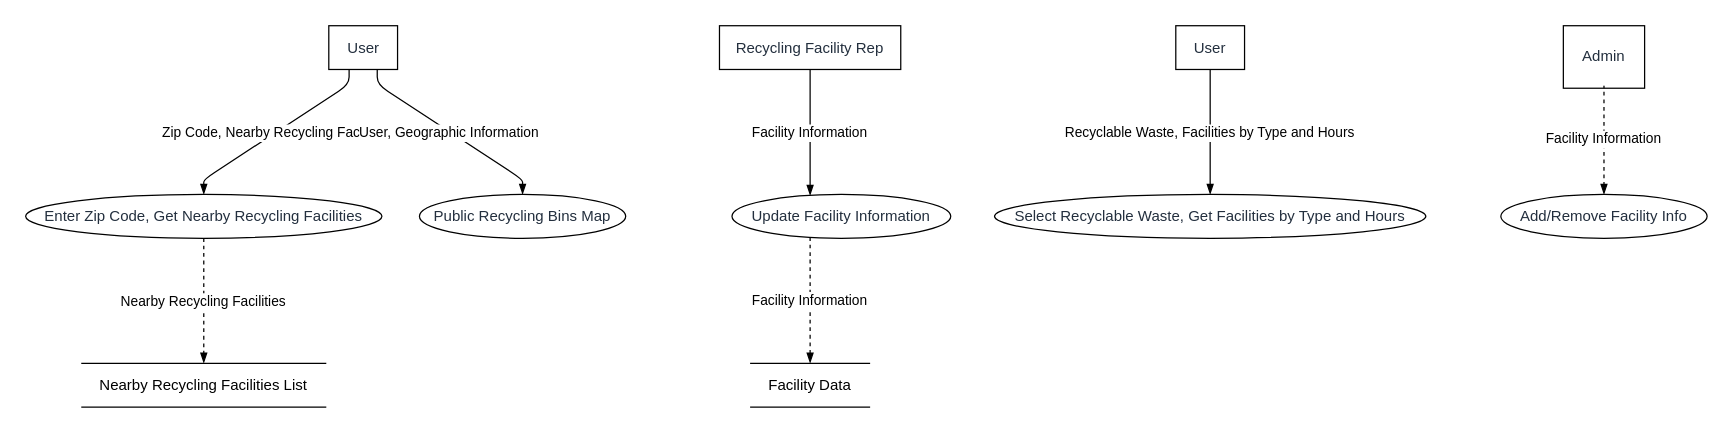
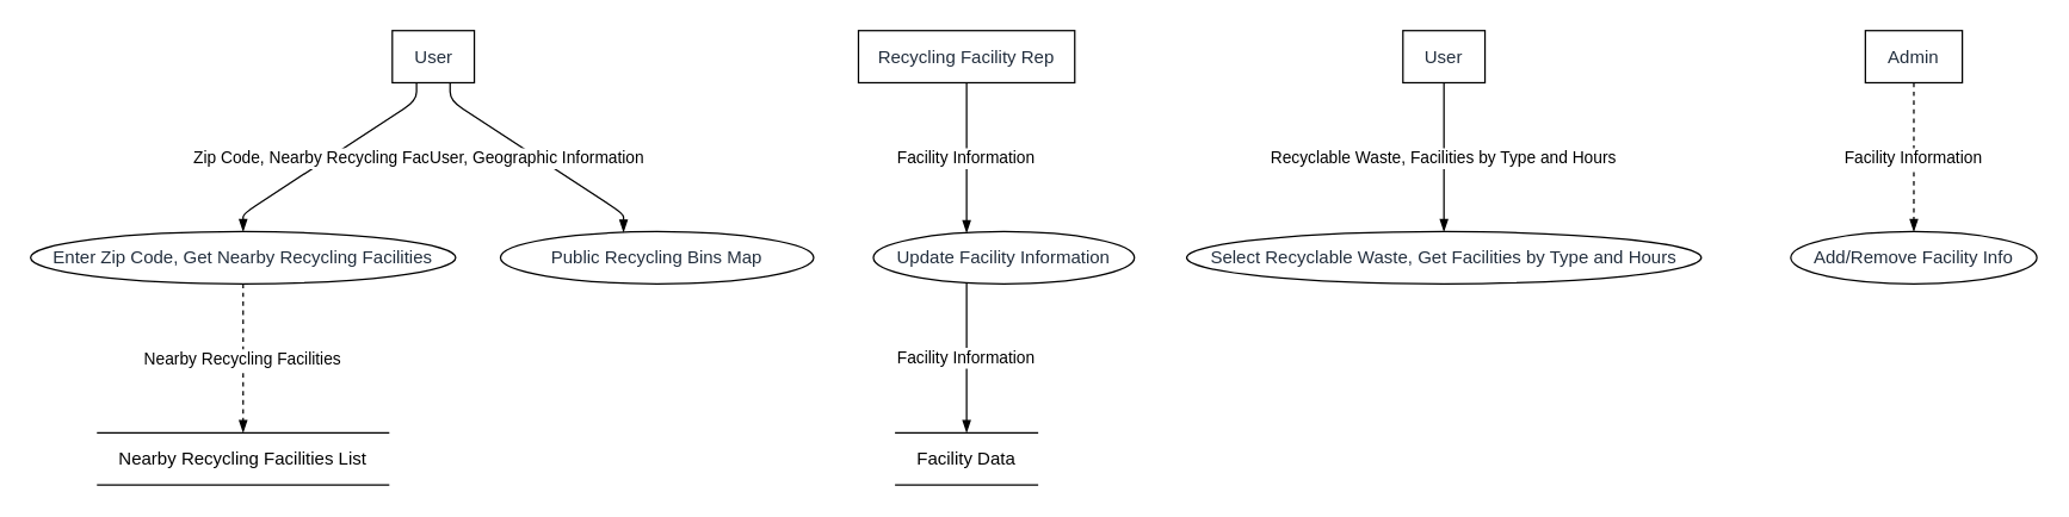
  <mxCell id="0" />
  <mxCell id="1" parent="0" />
  <mxCell id="2" value="User" style="shape=rectangle;whiteSpace=wrap;html=1;fillColor=#ffffff;strokeColor=#000000;align=center;verticalAlign=middle;fontColor=#232F3E;" parent="1" vertex="1"><mxGeometry x="262.5" width="55" height="35" as="geometry" y="20" /></mxCell>
  <mxCell id="3" value="Enter Zip Code, Get Nearby Recycling Facilities" style="shape=ellipse;perimeter=ellipsePerimeter;whiteSpace=wrap;html=1;fillColor=#ffffff;strokeColor=#000000;align=center;verticalAlign=middle;fontColor=#232F3E;" parent="1" vertex="1"><mxGeometry y="155" width="285" height="35" as="geometry" x="20" /></mxCell>
  <mxCell id="4" value="Nearby Recycling Facilities List" style="html=1;dashed=0;whiteSpace=wrap;shape=partialRectangle;right=0;left=0;" parent="1" vertex="1"><mxGeometry x="65" y="290" width="195" height="35" as="geometry" /></mxCell>
  <mxCell id="5" value="Recycling Facility Rep" style="shape=rectangle;whiteSpace=wrap;html=1;fillColor=#ffffff;strokeColor=#000000;align=center;verticalAlign=middle;fontColor=#232F3E;" parent="1" vertex="1"><mxGeometry x="575" width="145" height="35" as="geometry" y="20" /></mxCell>
  <mxCell id="6" value="Update Facility Information" style="shape=ellipse;perimeter=ellipsePerimeter;whiteSpace=wrap;html=1;fillColor=#ffffff;strokeColor=#000000;align=center;verticalAlign=middle;fontColor=#232F3E;" parent="1" vertex="1"><mxGeometry x="585" y="155" width="175" height="35" as="geometry" /></mxCell>
  <mxCell id="7" value="Facility Data" style="html=1;dashed=0;whiteSpace=wrap;shape=partialRectangle;right=0;left=0;" parent="1" vertex="1"><mxGeometry x="600" y="290" width="95" height="35" as="geometry" /></mxCell>
  <mxCell id="8" value="User" style="shape=rectangle;whiteSpace=wrap;html=1;fillColor=#ffffff;strokeColor=#000000;align=center;verticalAlign=middle;fontColor=#232F3E;" parent="1" vertex="1"><mxGeometry x="940" width="55" height="35" as="geometry" y="20" /></mxCell>
  <mxCell id="9" value="Select Recyclable Waste, Get Facilities by Type and Hours" style="shape=ellipse;perimeter=ellipsePerimeter;whiteSpace=wrap;html=1;fillColor=#ffffff;strokeColor=#000000;align=center;verticalAlign=middle;fontColor=#232F3E;" parent="1" vertex="1"><mxGeometry x="795" y="155" width="345" height="35" as="geometry" /></mxCell>
- <mxCell id="10" value="Admin" style="shape=rectangle;whiteSpace=wrap;html=1;fillColor=#ffffff;strokeColor=#000000;align=center;verticalAlign=middle;fontColor=#232F3E;" parent="1" vertex="1"><mxGeometry x="1250" y="20" width="65" height="50" as="geometry" /></mxCell>
+ <mxCell id="10" value="Admin" style="shape=rectangle;whiteSpace=wrap;html=1;fillColor=#ffffff;strokeColor=#000000;align=center;verticalAlign=middle;fontColor=#232F3E;" parent="1" vertex="1"><mxGeometry x="1250" width="65" height="35" as="geometry" y="20" /></mxCell>
  <mxCell id="11" value="Add/Remove Facility Info" style="shape=ellipse;perimeter=ellipsePerimeter;whiteSpace=wrap;html=1;fillColor=#ffffff;strokeColor=#000000;align=center;verticalAlign=middle;fontColor=#232F3E;" parent="1" vertex="1"><mxGeometry x="1200" y="155" width="165" height="35" as="geometry" /></mxCell>
- <mxCell id="12" value="Public Recycling Bins Map" style="shape=ellipse;perimeter=ellipsePerimeter;whiteSpace=wrap;html=1;fillColor=#ffffff;strokeColor=#000000;align=center;verticalAlign=middle;fontColor=#232F3E;" parent="1" vertex="1"><mxGeometry x="335" y="155" width="165" height="35" as="geometry" /></mxCell>
+ <mxCell id="12" value="Public Recycling Bins Map" style="shape=ellipse;perimeter=ellipsePerimeter;whiteSpace=wrap;html=1;fillColor=#ffffff;strokeColor=#000000;align=center;verticalAlign=middle;fontColor=#232F3E;" parent="1" vertex="1"><mxGeometry x="335" y="155" width="210" height="35" as="geometry" /></mxCell>
  <mxCell id="13" value="Zip Code, Nearby Recycling Facilities" style="endArrow=blockThin;endFill=1;fontSize=11;orthogonal=1;noEdgeStyle=1;" parent="1" source="2" target="3" edge="1"><mxGeometry relative="1" as="geometry"><Array as="points"><mxPoint x="278.75" y="67" /><mxPoint x="162.5" y="143" /></Array></mxGeometry></mxCell>
  <mxCell id="14" value="Nearby Recycling Facilities" style="endArrow=blockThin;endFill=1;fontSize=11;orthogonal=1;noEdgeStyle=1;dashed=1;" parent="1" source="3" target="4" edge="1"><mxGeometry relative="1" as="geometry"><Array as="points"><mxPoint x="162.5" y="202" /><mxPoint x="162.5" y="278" /></Array></mxGeometry></mxCell>
  <mxCell id="15" value="Facility Information" style="endArrow=blockThin;endFill=1;fontSize=11;orthogonal=1;noEdgeStyle=1;" parent="1" source="5" target="6" edge="1"><mxGeometry relative="1" as="geometry"><Array as="points"><mxPoint x="647.5" y="67" /><mxPoint x="647.5" y="143" /></Array></mxGeometry></mxCell>
- <mxCell id="16" value="Facility Information" style="endArrow=blockThin;endFill=1;fontSize=11;orthogonal=1;noEdgeStyle=1;dashed=1;" parent="1" source="6" target="7" edge="1"><mxGeometry relative="1" as="geometry"><Array as="points"><mxPoint x="647.5" y="202" /><mxPoint x="647.5" y="278" /></Array></mxGeometry></mxCell>
+ <mxCell id="16" value="Facility Information" style="endArrow=blockThin;endFill=1;fontSize=11;orthogonal=1;noEdgeStyle=1;" parent="1" source="6" target="7" edge="1"><mxGeometry relative="1" as="geometry"><Array as="points"><mxPoint x="647.5" y="202" /><mxPoint x="647.5" y="278" /></Array></mxGeometry></mxCell>
  <mxCell id="17" value="Recyclable Waste, Facilities by Type and Hours" style="endArrow=blockThin;endFill=1;fontSize=11;orthogonal=1;noEdgeStyle=1;" parent="1" source="8" target="9" edge="1"><mxGeometry relative="1" as="geometry"><Array as="points"><mxPoint x="967.5" y="67" /><mxPoint x="967.5" y="143" /></Array></mxGeometry></mxCell>
  <mxCell id="18" value="Facility Information" style="endArrow=blockThin;endFill=1;fontSize=11;orthogonal=1;noEdgeStyle=1;dashed=1;" parent="1" source="10" target="11" edge="1"><mxGeometry relative="1" as="geometry"><Array as="points"><mxPoint x="1282.5" y="67" /><mxPoint x="1282.5" y="143" /></Array></mxGeometry></mxCell>
  <mxCell id="19" value="User, Geographic Information" style="endArrow=blockThin;endFill=1;fontSize=11;orthogonal=1;noEdgeStyle=1;" parent="1" source="2" target="12" edge="1"><mxGeometry relative="1" as="geometry"><Array as="points"><mxPoint x="301.25" y="67" /><mxPoint x="417.5" y="143" /></Array></mxGeometry></mxCell>
